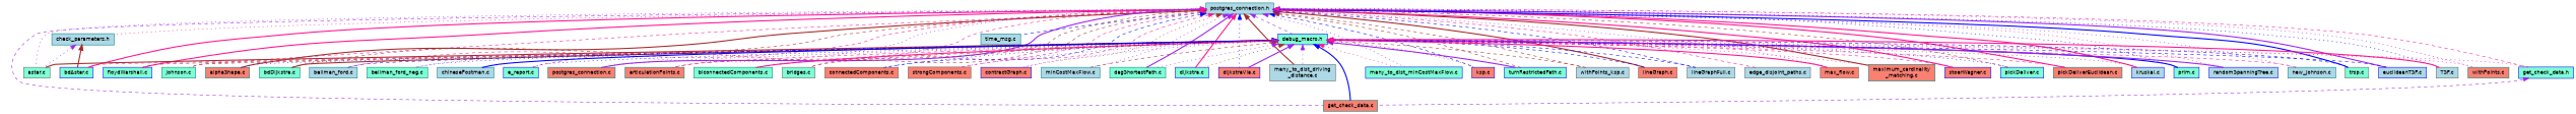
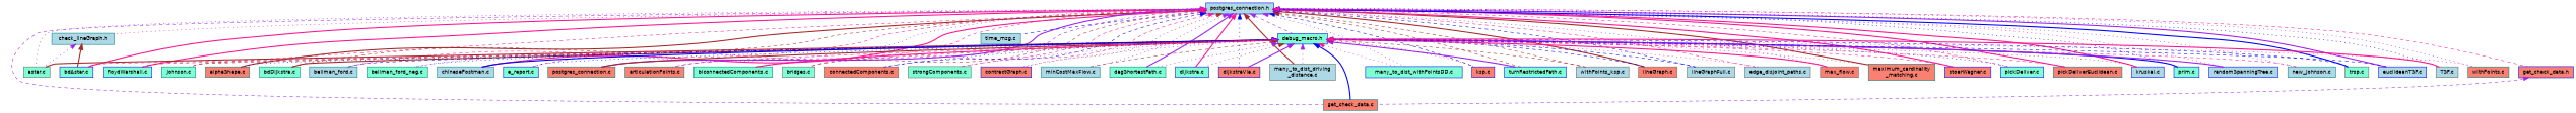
  digraph {
    node [color=blue fillcolor=aquamarine fontname=Helvetica fontsize=10 shape=record style=filled]
    edge [color=deeppink dir=back fontname=Helvetica fontsize=10 labelfontname=Helvetica labelfontsize=10 style=dashed]
-   n1 [color=teal fillcolor=lightblue fontcolor=black height=0.2 label="postgres_connection.h" width=0.4]
+   n1 [fillcolor=lightblue fontcolor=black height=0.2 label="postgres_connection.h" width=0.4]
    n2 [height=0.2 label="floydWarshall.c" width=0.4]
    n3 [color=teal height=0.2 label="johnson.c" width=0.4]
    n4 [color=teal fillcolor=salmon height=0.2 label="alphaShape.c" width=0.4]
    n5 [color=gray40 height=0.2 label="astar.c" width=0.4]
    n6 [height=0.2 label="bdAstar.c" width=0.4]
    n7 [color=teal height=0.2 label="bdDijkstra.c" width=0.4]
    n8 [color=teal fillcolor=lightblue height=0.2 label="bellman_ford.c" width=0.4]
    n9 [color=teal height=0.2 label="bellman_ford_neg.c" width=0.4]
    n10 [color=teal fillcolor=lightblue height=0.2 label="chinesePostman.c" width=0.4]
    n11 [height=0.2 label="e_report.c" width=0.4]
    n12 [color=teal fillcolor=salmon height=0.2 label="get_check_data.c" width=0.4]
    n13 [color=teal fillcolor=salmon height=0.2 label="postgres_connection.c" width=0.4]
    n14 [color=teal fillcolor=lightblue height=0.2 label="time_msg.c" width=0.4]
    n15 [color=teal fillcolor=salmon height=0.2 label="articulationPoints.c" width=0.4]
    n16 [color=teal height=0.2 label="biconnectedComponents.c" width=0.4]
    n17 [color=gray40 height=0.2 label="bridges.c" width=0.4]
    n18 [color=gray40 fillcolor=salmon height=0.2 label="connectedComponents.c" width=0.4]
-   n19 [color=gray40 fillcolor=salmon height=0.2 label="strongComponents.c" width=0.4]
+   n19 [color=gray40 height=0.2 label="strongComponents.c" width=0.4]
    n20 [fillcolor=salmon height=0.2 label="contractGraph.c" width=0.4]
    n21 [color=teal fillcolor=lightblue height=0.2 label="minCostMaxFlow.c" width=0.4]
    n22 [color=teal height=0.2 label="dagShortestPath.c" width=0.4]
    n23 [height=0.2 label="dijkstra.c" width=0.4]
    n24 [fillcolor=salmon height=0.2 label="dijkstraVia.c" width=0.4]
    n25 [color=gray40 fillcolor=lightblue height=0.2 label="many_to_dist_driving\l_distance.c" width=0.4]
-   n26 [height=0.2 label="many_to_dist_minCostMaxFlow.c" width=0.4]
+   n26 [height=0.2 label="many_to_dist_withPointsDD.c" width=0.4]
    n27 [fillcolor=salmon height=0.2 label="ksp.c" width=0.4]
    n28 [height=0.2 label="turnRestrictedPath.c" width=0.4]
    n29 [color=gray40 fillcolor=lightblue height=0.2 label="withPoints_ksp.c" width=0.4]
    n30 [color=gray40 fillcolor=salmon height=0.2 label="lineGraph.c" width=0.4]
    n31 [color=gray40 fillcolor=lightblue height=0.2 label="lineGraphFull.c" width=0.4]
    n32 [color=gray40 fillcolor=lightblue height=0.2 label="edge_disjoint_paths.c" width=0.4]
    n33 [color=gray40 fillcolor=salmon height=0.2 label="max_flow.c" width=0.4]
    n34 [color=teal fillcolor=salmon height=0.2 label="maximum_cardinality\l_matching.c" width=0.4]
    n35 [fillcolor=salmon height=0.2 label="stoerWagner.c" width=0.4]
    n36 [height=0.2 label="pickDeliver.c" width=0.4]
    n37 [color=teal fillcolor=salmon height=0.2 label="pickDeliverEuclidean.c" width=0.4]
    n38 [fillcolor=lightblue height=0.2 label="kruskal.c" width=0.4]
    n39 [height=0.2 label="prim.c" width=0.4]
    n40 [fillcolor=lightblue height=0.2 label="randomSpanningTree.c" width=0.4]
    n41 [color=teal fillcolor=lightblue height=0.2 label="new_johnson.c" width=0.4]
    n42 [color=gray40 height=0.2 label="trsp.c" width=0.4]
    n43 [fillcolor=lightblue height=0.2 label="euclideanTSP.c" width=0.4]
    n44 [color=gray40 fillcolor=lightblue height=0.2 label="TSP.c" width=0.4]
    n45 [color=teal fillcolor=salmon height=0.2 label="withPoints.c" width=0.4]
-   n46 [color=teal fillcolor=lightblue height=0.2 label="check_parameters.h" width=0.4]
+   n46 [color=teal fillcolor=lightblue height=0.2 label="check_lineGraph.h" width=0.4]
    n47 [height=0.2 label="debug_macro.h" width=0.4]
-   n48 [height=0.2 label="get_check_data.h" width=0.4]
+   n48 [fillcolor=salmon height=0.2 label="get_check_data.h" width=0.4]
    n1 -> n2 [style=bold]
    n1 -> n3
    n1 -> n4 [color=brown style=bold]
    n1 -> n5 [color=purple style=dotted]
    n1 -> n6 [style=bold]
    n1 -> n7 [color=brown]
    n1 -> n8
    n1 -> n9 [color=purple style=dotted]
+   n1 -> n10 [style=bold]
    n1 -> n11
    n1 -> n12 [color=purple]
    n1 -> n13 [color=purple style=bold]
    n1 -> n14 [color=blue]
-   n1 -> n15 [color=brown]
+   n1 -> n15 [color=purple]
    n1 -> n16 [color=brown]
    n1 -> n17
    n1 -> n18 [color=blue]
    n1 -> n19
    n1 -> n20 [color=brown style=dotted]
    n1 -> n21 [color=purple style=dotted]
    n1 -> n22 [color=purple style=bold]
    n1 -> n23 [style=bold]
    n1 -> n24 [color=blue style=dotted]
    n1 -> n25 [color=brown style=bold]
    n1 -> n26 [color=purple style=dotted]
    n1 -> n27 [color=blue]
    n1 -> n28 [color=brown]
    n1 -> n29 [color=brown]
    n1 -> n30 [color=brown style=bold]
    n1 -> n31 [color=blue]
    n1 -> n32
    n1 -> n33 [color=purple style=dotted]
    n1 -> n34 [color=brown style=bold]
    n1 -> n35 [style=bold]
-   n1 -> n36 [color=brown]
+   n1 -> n36
    n1 -> n37 [style=bold]
    n1 -> n38 [style=bold]
    n1 -> n39 [color=blue style=dotted]
    n1 -> n40 [style=dotted]
    n1 -> n41 [color=purple style=dotted]
    n1 -> n42 [color=blue style=bold]
    n1 -> n43 [color=purple style=bold]
    n1 -> n44 [color=blue style=dotted]
    n1 -> n45 [color=purple style=dotted]
    n1 -> n46 [style=dotted]
    n1 -> n47 [color=purple]
    n1 -> n48
    n46 -> n5 [color=purple style=dotted]
    n46 -> n6 [color=brown style=bold]
    n47 -> n2 [color=brown]
    n47 -> n3 [color=brown]
    n47 -> n4 [color=blue style=dotted]
    n47 -> n5 [color=brown style=bold]
    n47 -> n6
    n47 -> n7 [color=brown style=bold]
    n47 -> n8 [color=blue]
    n47 -> n9 [color=blue style=dotted]
    n47 -> n10 [color=blue style=bold]
    n47 -> n11 [color=blue style=dotted]
    n47 -> n12 [color=blue style=bold]
-   n47 -> n13 [color=brown style=dotted]
+   n47 -> n13 [color=brown style=bold]
    n47 -> n15
    n47 -> n16 [style=bold]
    n47 -> n17 [color=brown]
    n47 -> n18 [color=blue style=dotted]
    n47 -> n19 [color=purple style=dotted]
    n47 -> n20 [color=purple style=dotted]
    n47 -> n21 [color=brown]
    n47 -> n22 [color=purple style=dotted]
    n47 -> n23 [color=brown style=dotted]
    n47 -> n24 [color=purple style=bold]
    n47 -> n25 [color=purple style=dotted]
    n47 -> n26 [style=dotted]
    n47 -> n27 [color=brown style=dotted]
    n47 -> n28 [color=purple style=bold]
    n47 -> n29 [color=brown]
    n47 -> n30 [color=blue]
    n47 -> n31 [color=blue]
-   n47 -> n48 [style=dotted]
+   n47 -> n32 [style=dotted]
    n47 -> n33 [style=bold]
    n47 -> n34 [style=dotted]
    n47 -> n35
    n47 -> n36 [color=blue style=dotted]
    n47 -> n37
    n47 -> n38 [color=brown style=dotted]
    n47 -> n39 [color=blue style=bold]
    n47 -> n40 [color=purple style=bold]
    n47 -> n41
    n47 -> n42 [color=blue]
    n47 -> n43 [color=blue]
    n47 -> n44 [style=bold]
    n47 -> n45 [style=dotted]
    n48 -> n12 [color=purple]
  }
